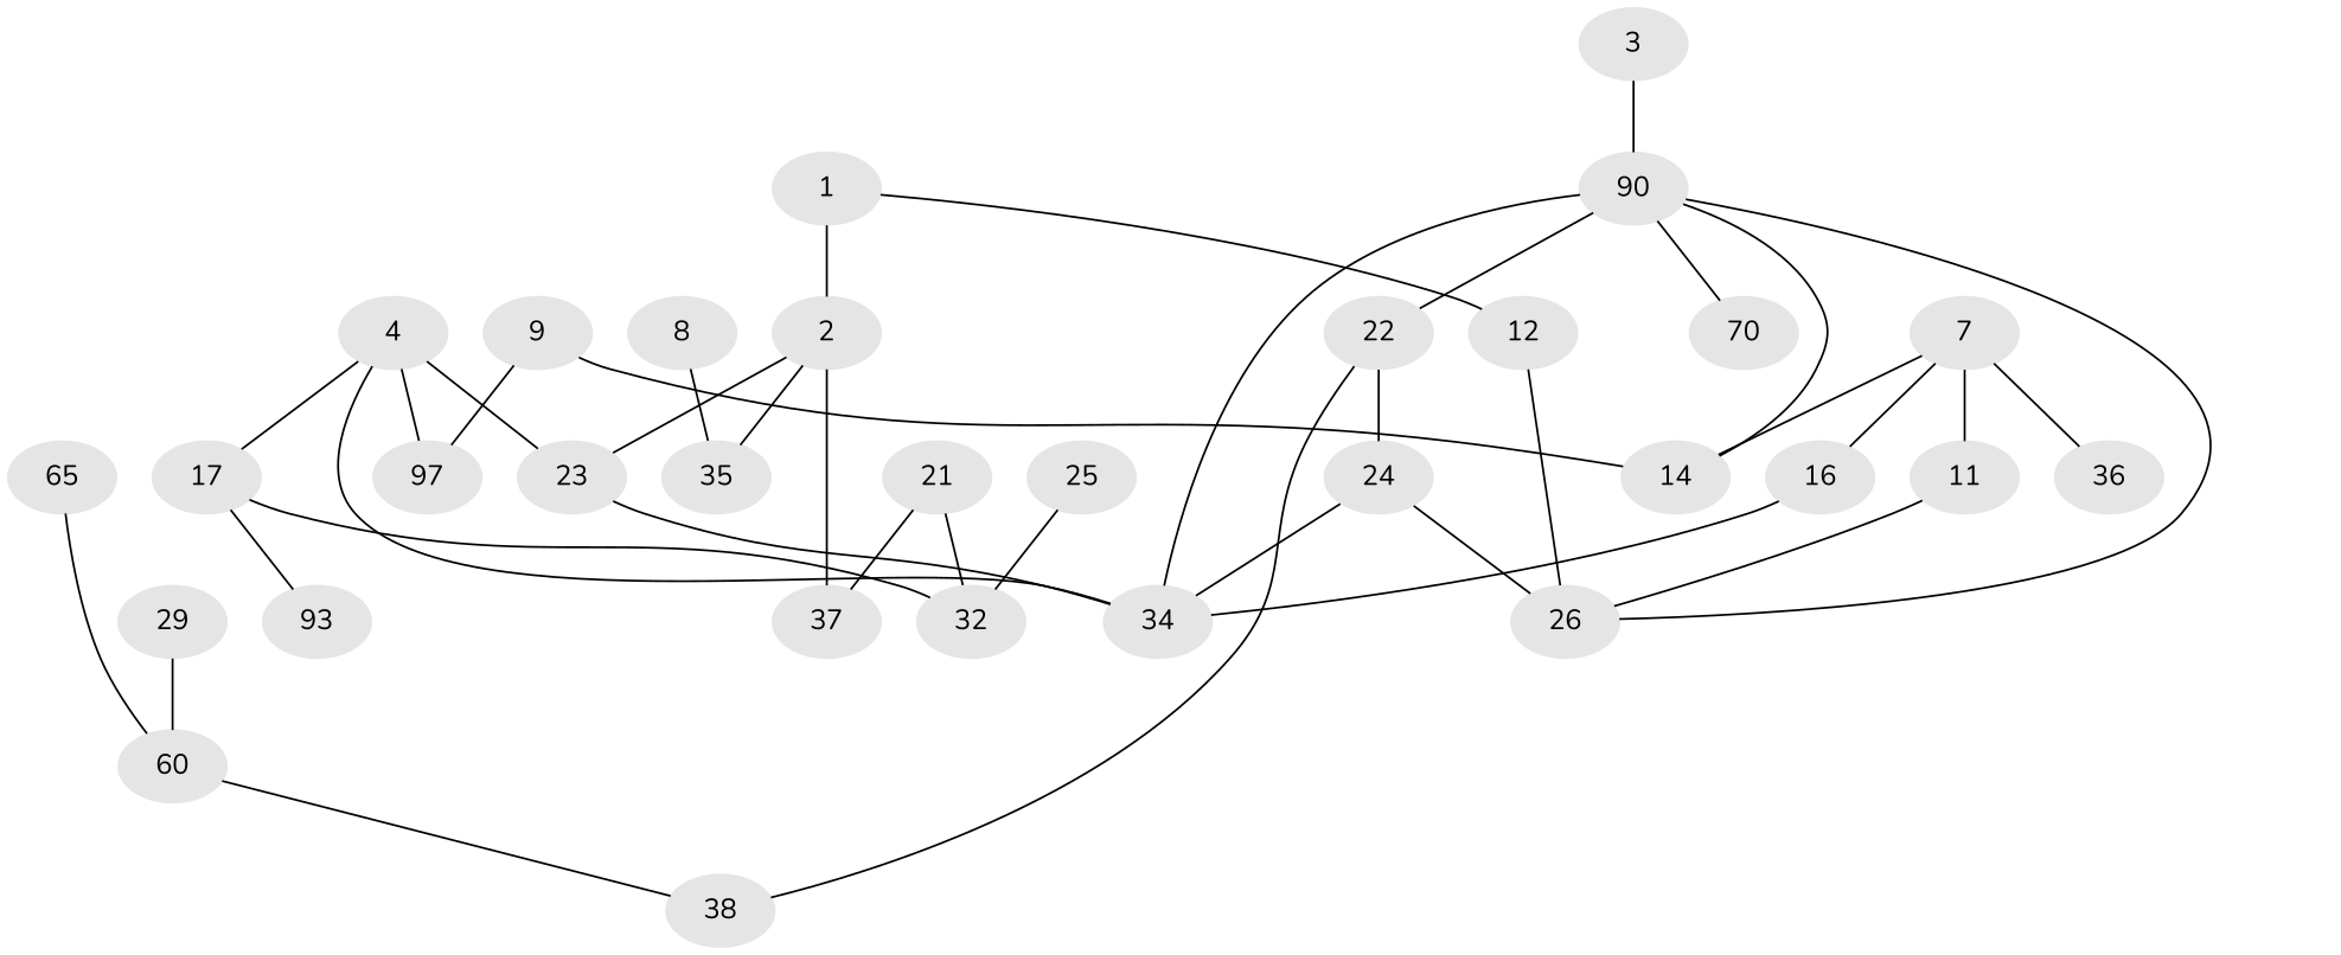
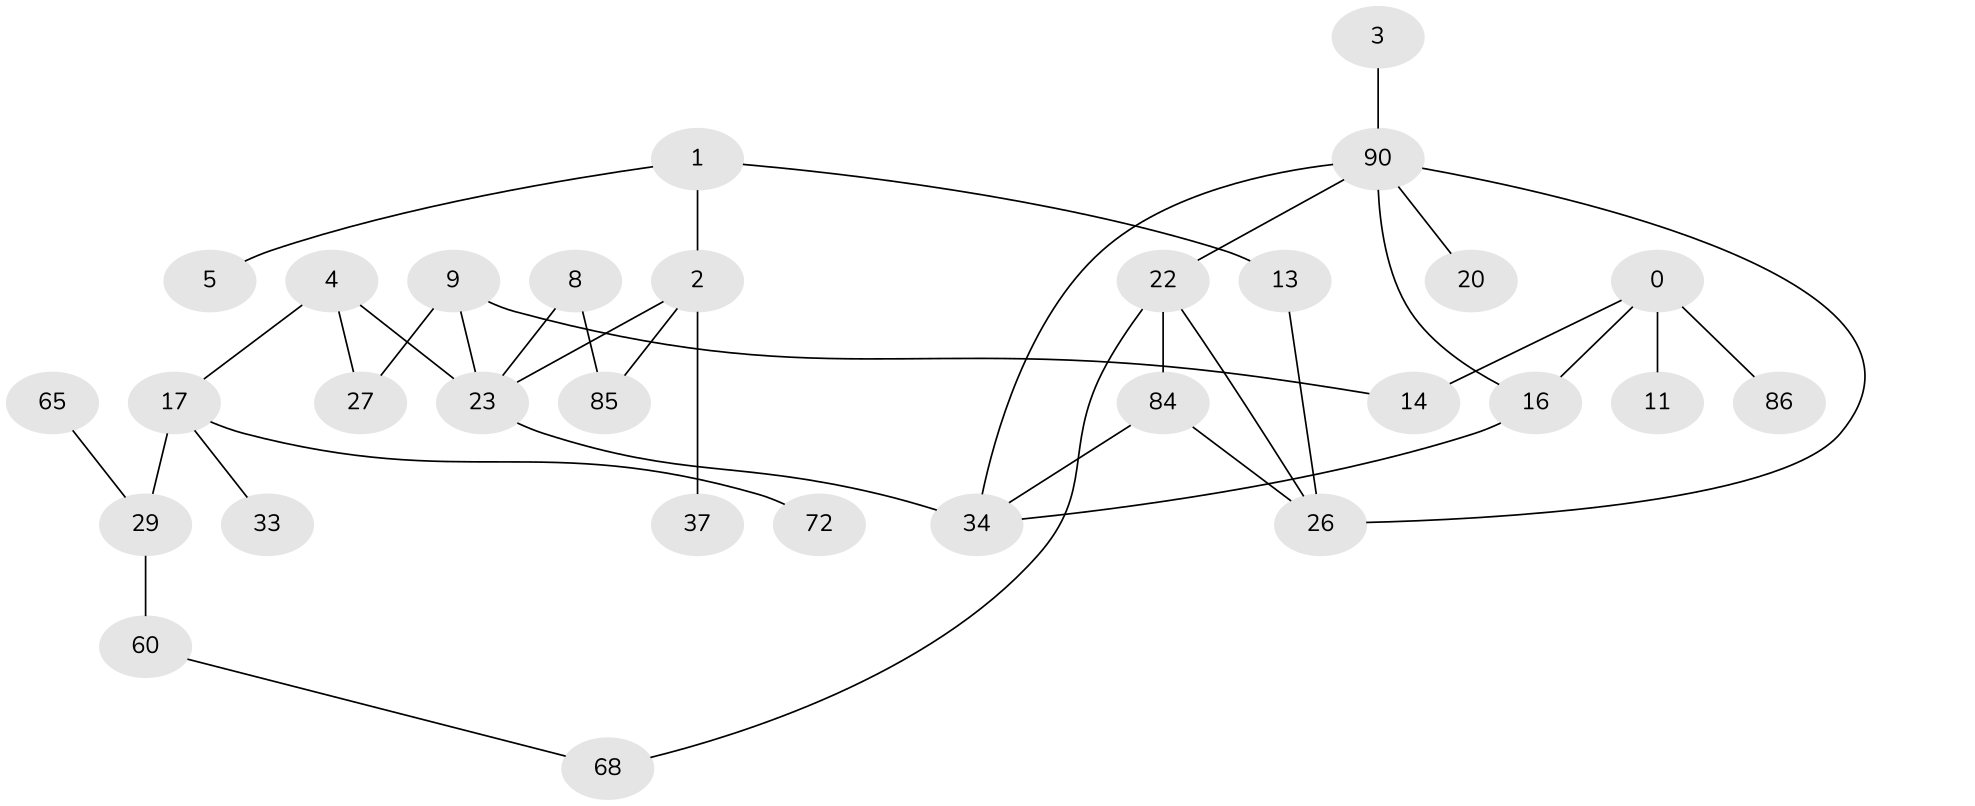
  graph {
    fontname=Nunito
    node [color=gray90 fontname=Nunito style=filled]
    edge [fontname=Nunito weight=1.0]
    1
    2
-   12
+   5
+   12 [label=13]
    23
-   35
+   35 [label=85]
    37
    26
    34
    n10 [label=90]
    3
    22
    14
-   20 [label=70]
+   20
    4
-   27 [label=97]
+   27
    17
    n18 [label=60]
    29
-   24
-   38
+   24 [label=84]
+   38 [label=68]
    8
-   7
+   7 [label=0]
    11
    16
-   36
+   36 [label=86]
    9
-   25
-   32
+   32 [label=72]
    n30 [label=65]
-   33 [label=93]
-   21
+   33
    1 -- 2 [weight=3.0]
+   1 -- 5
    1 -- 12
    2 -- 23
    2 -- 35
    2 -- 37
    12 -- 26
    23 -- 34
    n10 -- 26
    n10 -- 34
    n10 -- 22 [weight=2.0]
-   n10 -- 14
+   n10 -- 16
    n10 -- 20
    3 -- n10
-   11 -- 26
+   22 -- 26
    22 -- 24
    22 -- 38
    4 -- 23
-   4 -- 34
    4 -- 27
    4 -- 17
+   17 -- 29
    17 -- 32
    17 -- 33
    n18 -- 38
    29 -- n18
    24 -- 26
    24 -- 34
+   8 -- 23
    8 -- 35
    7 -- 14
    7 -- 11
    7 -- 16
    7 -- 36
    16 -- 34
+   9 -- 23
    9 -- 14
    9 -- 27
-   25 -- 32
-   n30 -- n18
-   21 -- 37
-   21 -- 32
+   n30 -- 29
  }
